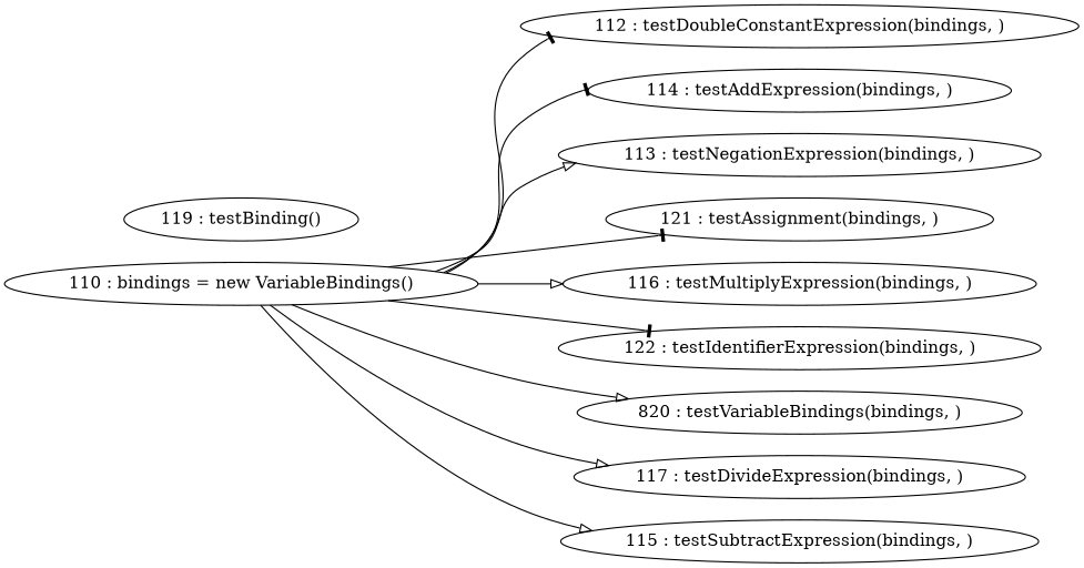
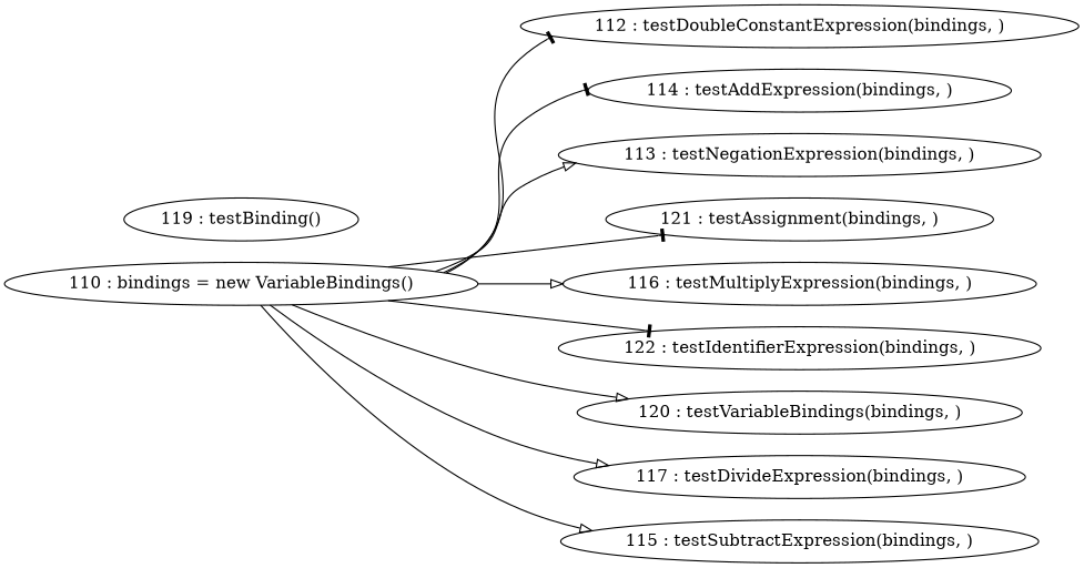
  digraph {
    rankdir=LR
    edge [arrowhead=onormal]
    "110 : bindings = new VariableBindings()"
    "112 : testDoubleConstantExpression(bindings, )"
    "114 : testAddExpression(bindings, )"
    "113 : testNegationExpression(bindings, )"
    "121 : testAssignment(bindings, )"
    "116 : testMultiplyExpression(bindings, )"
    "122 : testIdentifierExpression(bindings, )"
-   "120 : testVariableBindings(bindings, )" [label="820 : testVariableBindings(bindings, )"]
+   "120 : testVariableBindings(bindings, )"
    "117 : testDivideExpression(bindings, )"
    "115 : testSubtractExpression(bindings, )"
    "119 : testBinding()"
    "110 : bindings = new VariableBindings()" -> "112 : testDoubleConstantExpression(bindings, )" [arrowhead=tee]
    "110 : bindings = new VariableBindings()" -> "114 : testAddExpression(bindings, )" [arrowhead=tee]
    "110 : bindings = new VariableBindings()" -> "113 : testNegationExpression(bindings, )"
    "110 : bindings = new VariableBindings()" -> "121 : testAssignment(bindings, )" [arrowhead=tee]
    "110 : bindings = new VariableBindings()" -> "116 : testMultiplyExpression(bindings, )"
    "110 : bindings = new VariableBindings()" -> "122 : testIdentifierExpression(bindings, )" [arrowhead=tee]
    "110 : bindings = new VariableBindings()" -> "120 : testVariableBindings(bindings, )"
    "110 : bindings = new VariableBindings()" -> "117 : testDivideExpression(bindings, )"
    "110 : bindings = new VariableBindings()" -> "115 : testSubtractExpression(bindings, )"
  }
